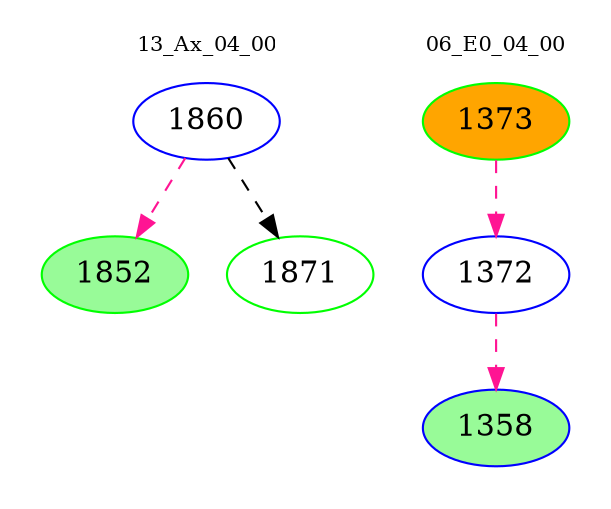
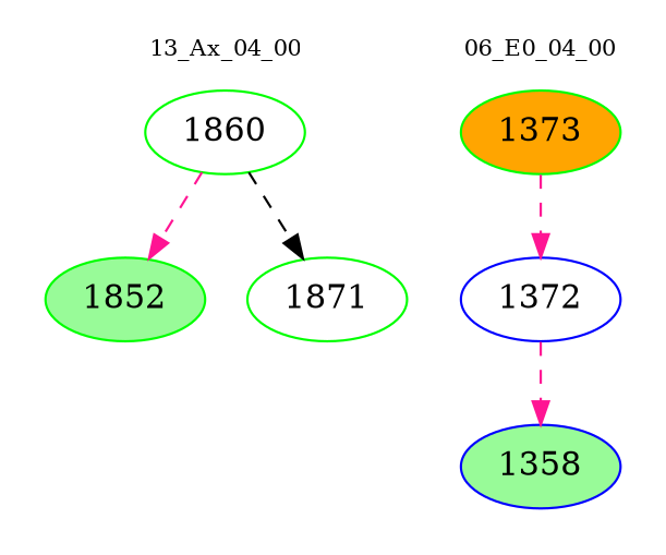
  digraph {
    node [color=blue fillcolor=white style=filled]
    edge [color=deeppink style=dashed]
-   n1 [label=1860]
+   n1 [color=green label=1860]
    n2 [color=green fillcolor=palegreen label=1852]
    n3 [color=green label=1871]
    n4 [label=1372]
    n5 [fillcolor=palegreen label=1358]
    n6 [color=green fillcolor=orange label=1373]
    subgraph cluster_1 {
      color=white
      fontsize=10
      label="13_Ax_04_00"
      n1
      n2
      n3
    }
    subgraph cluster_2 {
      color=white
      fontsize=10
      label="06_E0_04_00"
      n4
      n5
      n6
    }
    n1 -> n2
    n1 -> n3 [color=black]
    n4 -> n5
    n6 -> n4
  }
